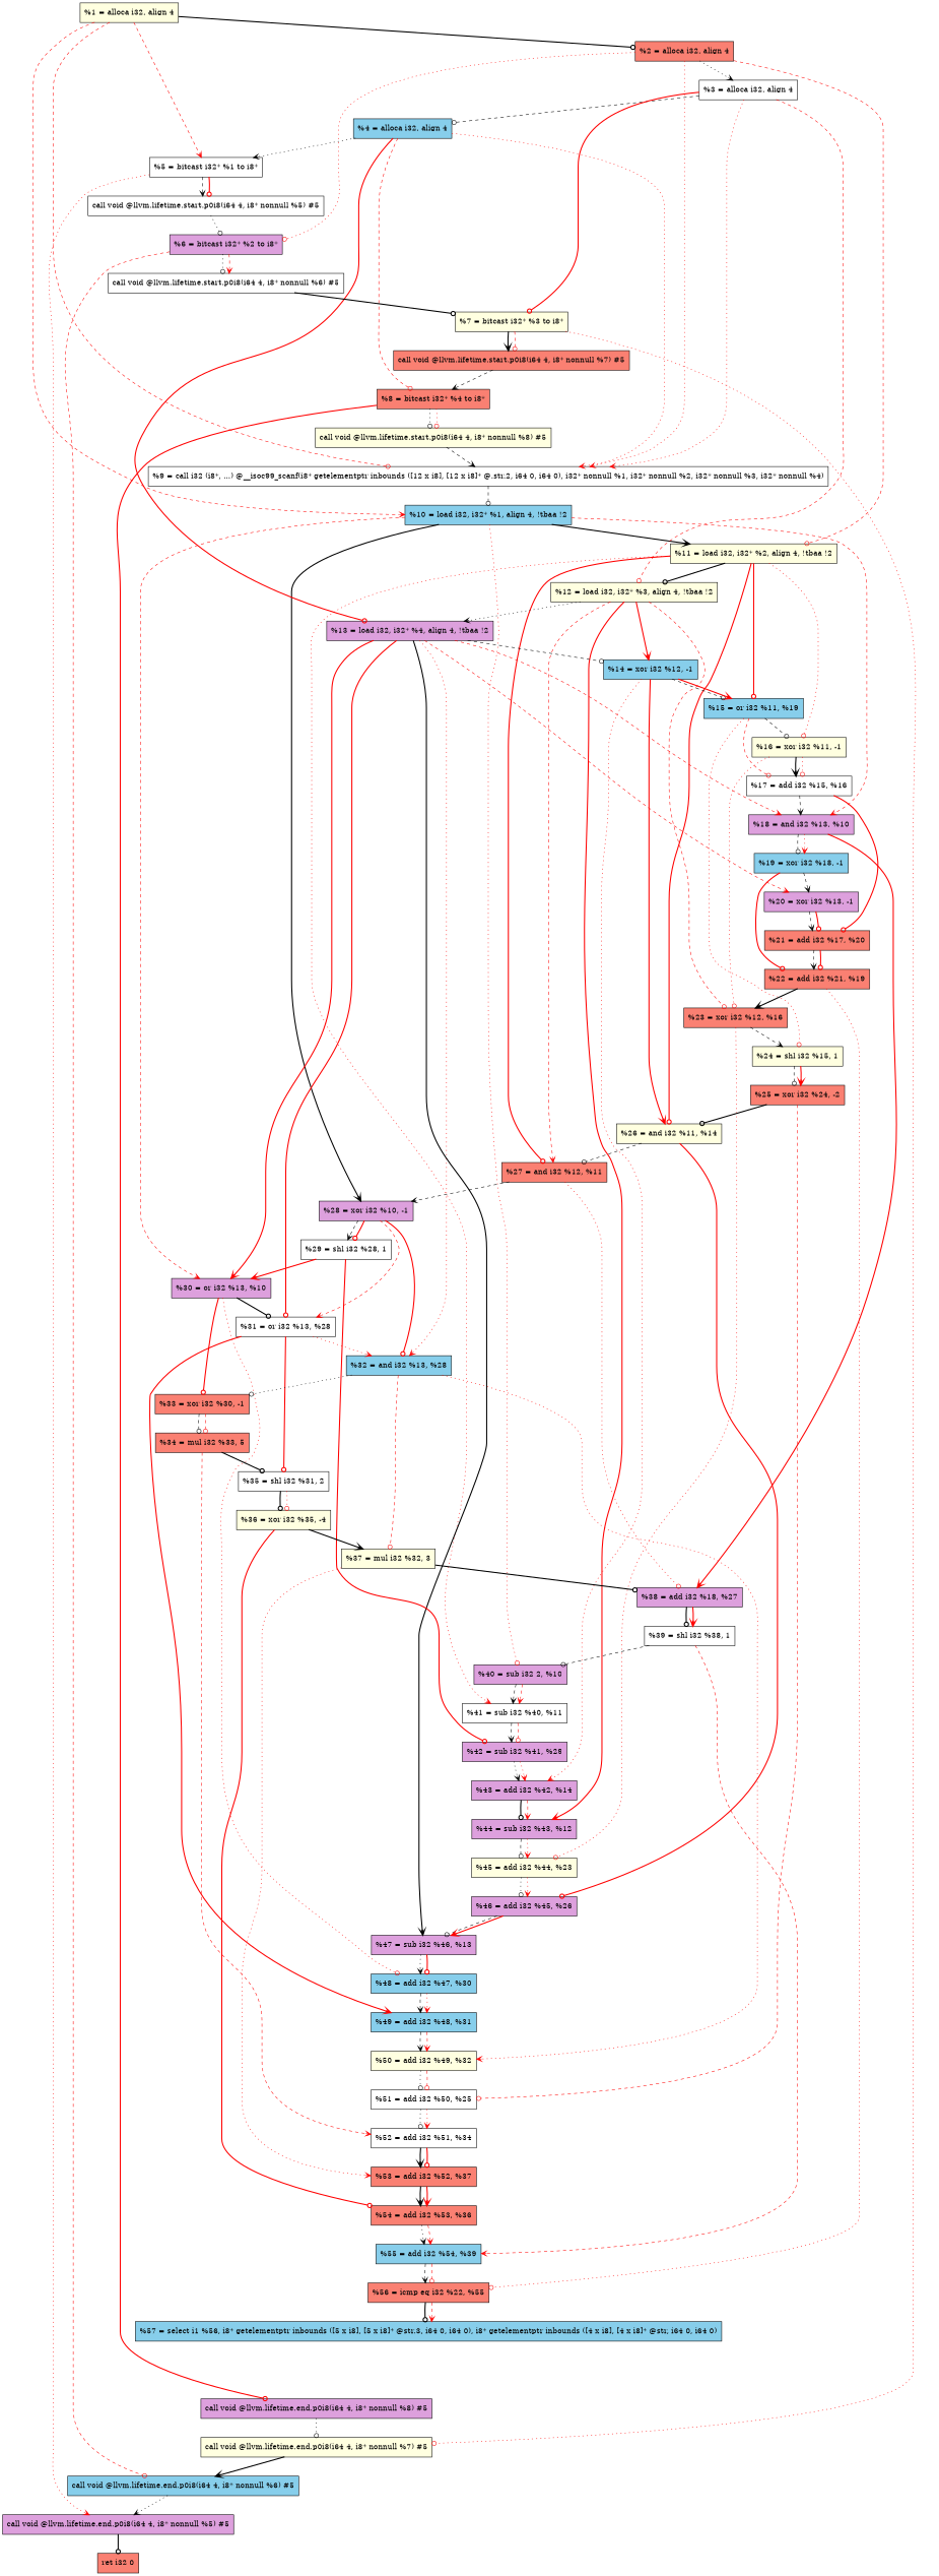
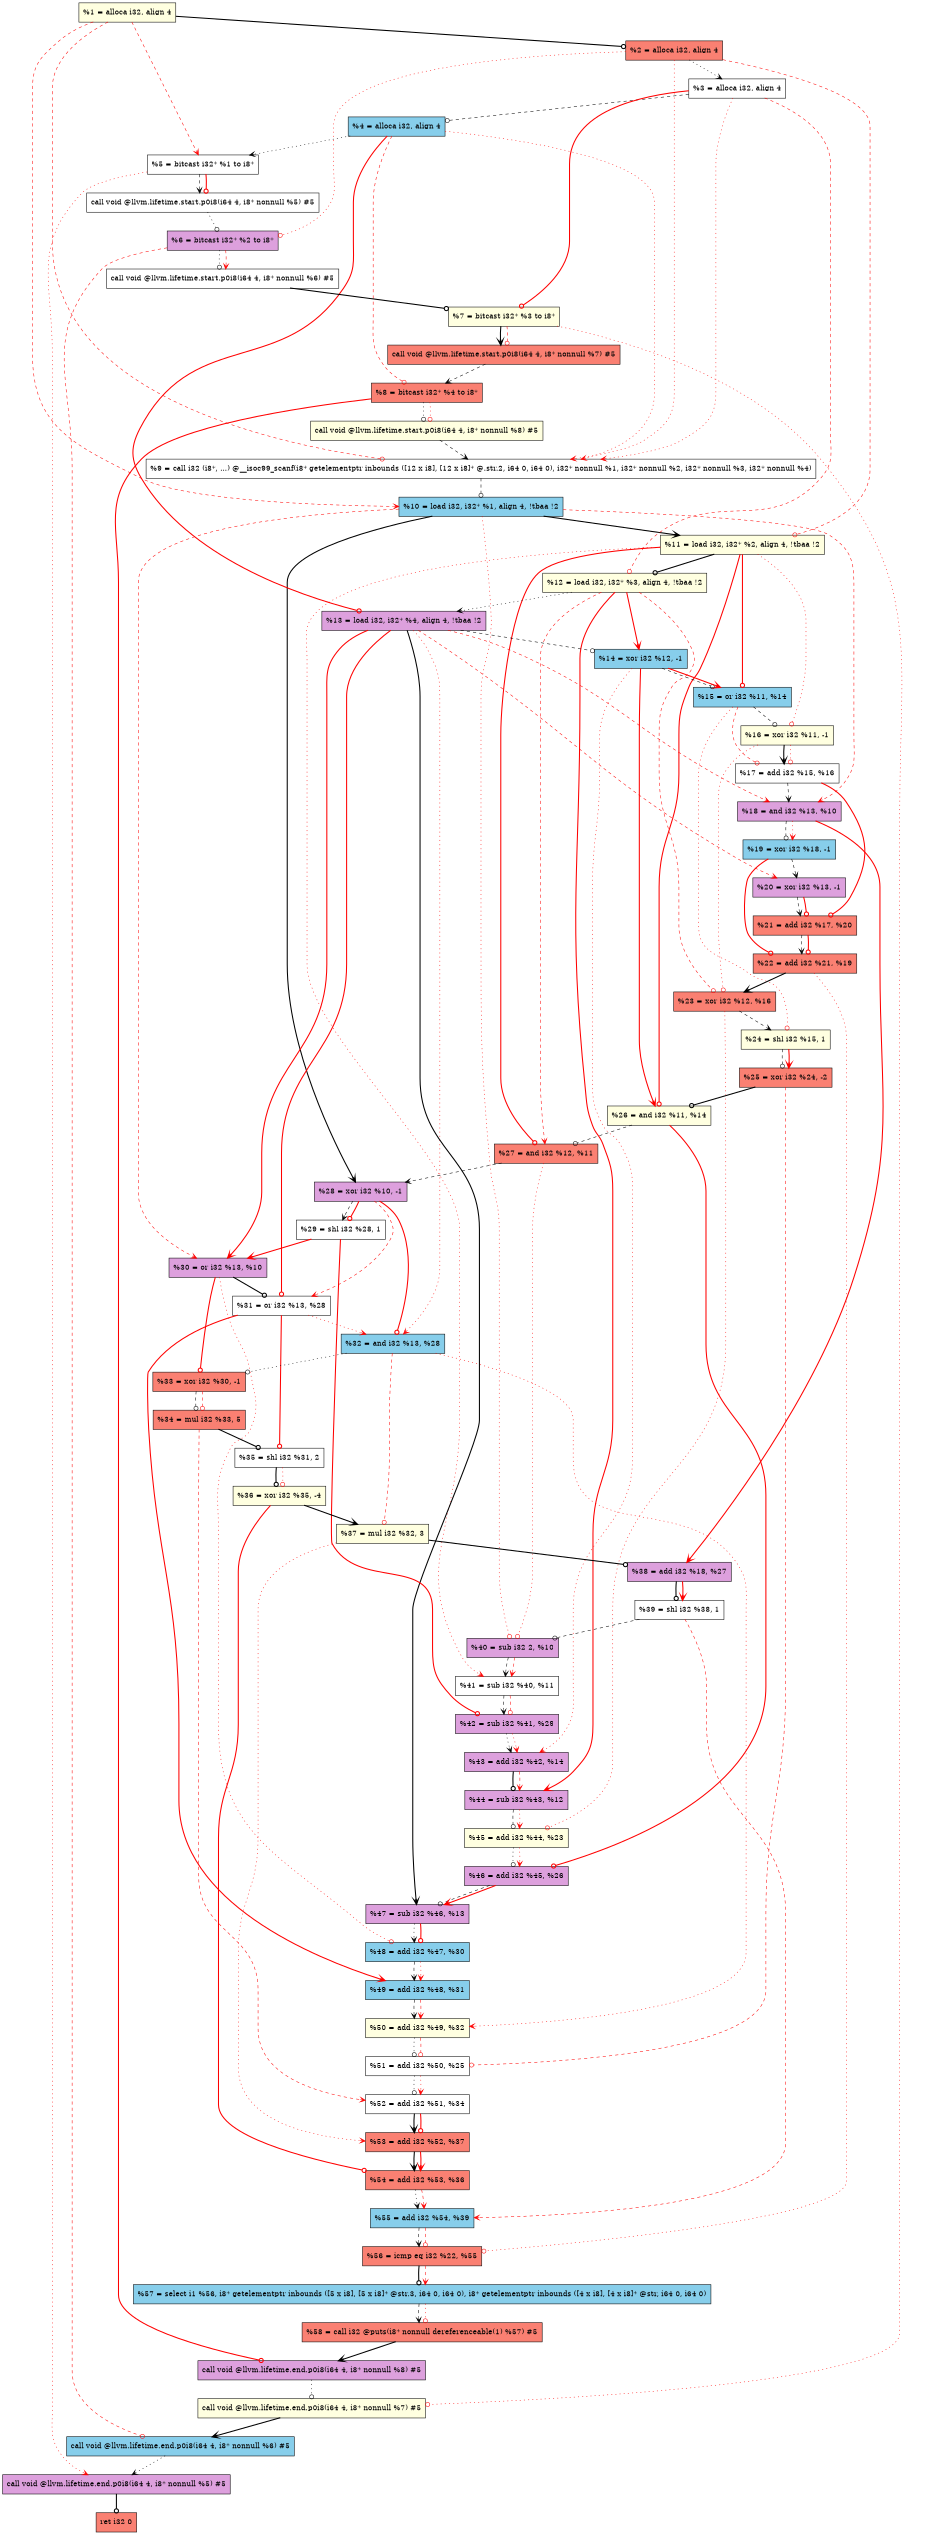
  digraph {
    node [fillcolor=salmon shape=record style=filled]
    edge [arrowhead=odot style=dashed color=red]
    n1 [fillcolor=lightyellow label="  %1 = alloca i32, align 4"]
    n2 [label="  %2 = alloca i32, align 4"]
    n3 [fillcolor=white label="  %5 = bitcast i32* %1 to i8*"]
    n4 [fillcolor=white label="  %9 = call i32 (i8*, ...) @__isoc99_scanf(i8* getelementptr inbounds ([12 x i8], [12 x i8]* @.str.2, i64 0, i64 0), i32* nonnull %1, i32* nonnull %2, i32* nonnull %3, i32* nonnull %4)"]
    n5 [fillcolor=skyblue label="  %10 = load i32, i32* %1, align 4, !tbaa !2"]
    n6 [fillcolor=white label="  %3 = alloca i32, align 4"]
    n7 [fillcolor=plum label="  %6 = bitcast i32* %2 to i8*"]
    n8 [fillcolor=lightyellow label="  %11 = load i32, i32* %2, align 4, !tbaa !2"]
    n9 [fillcolor=white label="  call void @llvm.lifetime.start.p0i8(i64 4, i8* nonnull %5) #5"]
    n10 [fillcolor=plum label="  call void @llvm.lifetime.end.p0i8(i64 4, i8* nonnull %5) #5"]
    n11 [fillcolor=plum label="  %18 = and i32 %13, %10"]
    n12 [fillcolor=plum label="  %28 = xor i32 %10, -1"]
    n13 [fillcolor=plum label="  %30 = or i32 %13, %10"]
    n14 [fillcolor=plum label="  %40 = sub i32 2, %10"]
    n15 [fillcolor=skyblue label="  %4 = alloca i32, align 4"]
    n16 [fillcolor=lightyellow label="  %7 = bitcast i32* %3 to i8*"]
    n17 [fillcolor=lightyellow label="  %12 = load i32, i32* %3, align 4, !tbaa !2"]
    n18 [fillcolor=white label="  call void @llvm.lifetime.start.p0i8(i64 4, i8* nonnull %6) #5"]
    n19 [fillcolor=skyblue label="  call void @llvm.lifetime.end.p0i8(i64 4, i8* nonnull %6) #5"]
-   n20 [fillcolor=skyblue label="%15 = or i32 %11, %19"]
+   n20 [fillcolor=skyblue label="  %15 = or i32 %11, %14"]
    n21 [fillcolor=lightyellow label="  %16 = xor i32 %11, -1"]
    n22 [fillcolor=lightyellow label="  %26 = and i32 %11, %14"]
    n23 [label="  %27 = and i32 %12, %11"]
    n24 [fillcolor=white label="  %41 = sub i32 %40, %11"]
    n25 [label="  %8 = bitcast i32* %4 to i8*"]
    n26 [fillcolor=plum label="  %13 = load i32, i32* %4, align 4, !tbaa !2"]
    n27 [label="  call void @llvm.lifetime.start.p0i8(i64 4, i8* nonnull %7) #5"]
    n28 [fillcolor=lightyellow label="  call void @llvm.lifetime.end.p0i8(i64 4, i8* nonnull %7) #5"]
    n29 [fillcolor=skyblue label="  %14 = xor i32 %12, -1"]
    n30 [label="  %23 = xor i32 %12, %16"]
    n31 [fillcolor=plum label="  %44 = sub i32 %43, %12"]
    n32 [fillcolor=lightyellow label="  call void @llvm.lifetime.start.p0i8(i64 4, i8* nonnull %8) #5"]
    n33 [fillcolor=plum label="  call void @llvm.lifetime.end.p0i8(i64 4, i8* nonnull %8) #5"]
    n34 [fillcolor=plum label="  %20 = xor i32 %13, -1"]
    n35 [fillcolor=white label="  %31 = or i32 %13, %28"]
    n36 [fillcolor=skyblue label="  %32 = and i32 %13, %28"]
    n37 [fillcolor=plum label="  %47 = sub i32 %46, %13"]
    n38 [label="  ret i32 0"]
    n39 [fillcolor=skyblue label="  %19 = xor i32 %18, -1"]
    n40 [fillcolor=plum label="  %38 = add i32 %18, %27"]
    n41 [fillcolor=white label="  %29 = shl i32 %28, 1"]
    n42 [label="  %33 = xor i32 %30, -1"]
    n43 [fillcolor=skyblue label="  %48 = add i32 %47, %30"]
    n44 [fillcolor=white label="  %17 = add i32 %15, %16"]
    n45 [fillcolor=lightyellow label="  %24 = shl i32 %15, 1"]
    n46 [fillcolor=plum label="  %46 = add i32 %45, %26"]
    n47 [fillcolor=plum label="  %42 = sub i32 %41, %29"]
    n48 [fillcolor=plum label="  %43 = add i32 %42, %14"]
    n49 [fillcolor=lightyellow label="  %45 = add i32 %44, %23"]
    n50 [label="  %21 = add i32 %17, %20"]
    n51 [fillcolor=white label="  %35 = shl i32 %31, 2"]
    n52 [fillcolor=skyblue label="  %49 = add i32 %48, %31"]
    n53 [fillcolor=lightyellow label="  %37 = mul i32 %32, 3"]
    n54 [fillcolor=lightyellow label="  %50 = add i32 %49, %32"]
    n55 [label="  %25 = xor i32 %24, -2"]
    n56 [label="  %22 = add i32 %21, %19"]
    n57 [fillcolor=white label="  %39 = shl i32 %38, 1"]
    n58 [label="  %56 = icmp eq i32 %22, %55"]
    n59 [fillcolor=skyblue label="  %57 = select i1 %56, i8* getelementptr inbounds ([5 x i8], [5 x i8]* @str.3, i64 0, i64 0), i8* getelementptr inbounds ([4 x i8], [4 x i8]* @str, i64 0, i64 0)"]
    n60 [fillcolor=white label="  %51 = add i32 %50, %25"]
    n61 [fillcolor=white label="  %52 = add i32 %51, %34"]
    n62 [label="  %34 = mul i32 %33, 5"]
    n63 [fillcolor=lightyellow label="  %36 = xor i32 %35, -4"]
    n64 [label="  %53 = add i32 %52, %37"]
    n65 [label="  %54 = add i32 %53, %36"]
    n66 [fillcolor=skyblue label="  %55 = add i32 %54, %39"]
+   n67 [label="  %58 = call i32 @puts(i8* nonnull dereferenceable(1) %57) #5"]
    n1 -> n2 [style=bold color=""]
    n1 -> n3 [arrowhead=vee]
    n1 -> n4
    n1 -> n5 [arrowhead=vee]
    n2 -> n4 [arrowhead=vee style=dotted]
    n2 -> n6 [arrowhead=vee style=dotted color=""]
    n2 -> n7 [style=dotted]
    n2 -> n8
    n3 -> n9 [arrowhead=vee color=""]
    n3 -> n9 [style=bold]
    n3 -> n10 [arrowhead=vee style=dotted]
    n4 -> n5 [color=""]
    n5 -> n8 [arrowhead=vee style=bold color=""]
    n5 -> n11 [arrowhead=vee]
    n5 -> n12 [arrowhead=vee color=black style=bold]
    n5 -> n13 [arrowhead=vee]
    n5 -> n14 [style=dotted]
    n6 -> n4 [arrowhead=vee style=dotted]
    n6 -> n15 [color=""]
    n6 -> n16 [style=bold]
    n6 -> n17
    n7 -> n18 [style=dotted color=""]
    n7 -> n18 [arrowhead=vee]
    n7 -> n19
    n8 -> n17 [style=bold color=""]
    n8 -> n20 [style=bold]
    n8 -> n21 [style=dotted]
    n8 -> n22 [style=bold]
    n8 -> n23 [style=bold]
    n8 -> n24 [arrowhead=vee style=dotted]
    n9 -> n7 [style=dotted color=""]
    n10 -> n38 [style=bold color=""]
    n11 -> n39 [color=""]
    n11 -> n39 [arrowhead=vee style=dotted]
    n11 -> n40 [arrowhead=vee style=bold]
    n12 -> n35 [arrowhead=vee]
    n12 -> n36 [style=bold]
    n12 -> n41 [arrowhead=vee color=""]
    n12 -> n41 [style=bold]
    n13 -> n35 [style=bold color=""]
    n13 -> n42 [style=bold]
    n13 -> n43 [style=dotted]
    n14 -> n24 [arrowhead=vee color=""]
    n14 -> n24 [arrowhead=vee]
    n15 -> n3 [arrowhead=vee style=dotted color=""]
    n15 -> n4 [arrowhead=vee style=dotted]
    n15 -> n25
    n15 -> n26 [style=bold]
    n16 -> n27 [arrowhead=vee style=bold color=""]
    n16 -> n27
    n16 -> n28 [style=dotted]
    n17 -> n23 [arrowhead=vee]
    n17 -> n26 [arrowhead=vee style=dotted color=""]
    n17 -> n29 [arrowhead=vee style=bold]
    n17 -> n30
    n17 -> n31 [arrowhead=vee style=bold]
    n18 -> n16 [style=bold color=""]
    n19 -> n10 [arrowhead=vee style=dotted color=""]
    n20 -> n21 [color=""]
    n20 -> n44
    n20 -> n45 [style=dotted]
    n21 -> n30 [style=dotted]
    n21 -> n44 [arrowhead=vee style=bold color=""]
    n21 -> n44 [style=dotted]
    n22 -> n23 [color=""]
    n22 -> n46 [style=bold]
    n23 -> n12 [arrowhead=vee color=""]
-   n23 -> n40 [style=dotted]
+   n23 -> n14 [style=dotted]
    n24 -> n47 [arrowhead=vee color=""]
    n24 -> n47
    n25 -> n32 [style=dotted color=""]
    n25 -> n32 [style=dotted]
    n25 -> n33 [style=bold]
    n26 -> n11 [arrowhead=vee]
    n26 -> n13 [arrowhead=vee style=bold]
    n26 -> n29 [color=""]
    n26 -> n34 [arrowhead=vee]
    n26 -> n35 [style=bold]
    n26 -> n36 [arrowhead=vee style=dotted]
    n26 -> n37 [arrowhead=vee color=black style=bold]
    n27 -> n25 [arrowhead=vee color=""]
    n28 -> n19 [arrowhead=vee style=bold color=""]
    n29 -> n20 [color=""]
    n29 -> n20 [arrowhead=vee style=bold]
    n29 -> n22 [arrowhead=vee style=bold]
    n29 -> n48 [arrowhead=vee style=dotted]
    n30 -> n45 [arrowhead=vee color=""]
    n30 -> n49 [style=dotted]
    n31 -> n49 [color=""]
    n31 -> n49 [arrowhead=vee style=dotted]
    n32 -> n4 [arrowhead=vee color=""]
    n33 -> n28 [style=dotted color=""]
    n34 -> n50 [arrowhead=vee color=""]
    n34 -> n50 [style=bold]
    n35 -> n36 [arrowhead=vee style=dotted]
    n35 -> n51 [style=bold]
    n35 -> n52 [arrowhead=vee style=bold]
    n36 -> n42 [style=dotted color=""]
    n36 -> n53
    n36 -> n54 [arrowhead=vee style=dotted]
    n37 -> n43 [arrowhead=vee style=dotted color=""]
    n37 -> n43 [style=bold]
    n39 -> n34 [arrowhead=vee color=""]
    n39 -> n56 [style=bold]
    n40 -> n57 [style=bold color=""]
    n40 -> n57 [arrowhead=vee style=bold]
    n41 -> n13 [arrowhead=vee style=bold]
    n41 -> n47 [style=bold]
    n42 -> n62 [color=""]
    n42 -> n62
    n43 -> n52 [arrowhead=vee color=""]
    n43 -> n52 [arrowhead=vee style=dotted]
    n44 -> n11 [arrowhead=vee color=""]
    n44 -> n50 [style=bold]
    n45 -> n55 [color=""]
    n45 -> n55 [arrowhead=vee style=bold]
    n46 -> n37 [color=""]
    n46 -> n37 [arrowhead=vee style=bold]
    n47 -> n48 [arrowhead=vee style=dotted color=""]
    n47 -> n48 [arrowhead=vee style=dotted]
    n48 -> n31 [style=bold color=""]
    n48 -> n31 [arrowhead=vee]
    n49 -> n46 [style=dotted color=""]
    n49 -> n46 [arrowhead=vee style=dotted]
    n50 -> n56 [arrowhead=vee color=""]
    n50 -> n56 [style=bold]
    n51 -> n63 [style=bold color=""]
    n51 -> n63 [style=dotted]
    n52 -> n54 [arrowhead=vee color=""]
    n52 -> n54 [arrowhead=vee]
    n53 -> n40 [style=bold color=""]
    n53 -> n64 [arrowhead=vee style=dotted]
    n54 -> n60 [style=dotted color=""]
    n54 -> n60
    n55 -> n22 [style=bold color=""]
    n55 -> n60
    n56 -> n30 [arrowhead=vee style=bold color=""]
    n56 -> n58 [style=dotted]
    n57 -> n14 [color=""]
    n57 -> n66 [arrowhead=vee]
    n58 -> n59 [style=bold color=""]
    n58 -> n59 [arrowhead=vee]
+   n59 -> n67 [arrowhead=vee color=""]
+   n59 -> n67 [style=dotted]
    n60 -> n61 [style=dotted color=""]
    n60 -> n61 [arrowhead=vee style=dotted]
    n61 -> n64 [arrowhead=vee style=bold color=""]
    n61 -> n64 [style=bold]
    n62 -> n51 [style=bold color=""]
    n62 -> n61 [arrowhead=vee]
    n63 -> n53 [arrowhead=vee style=bold color=""]
    n63 -> n65 [style=bold]
    n64 -> n65 [arrowhead=vee style=bold color=""]
    n64 -> n65 [arrowhead=vee style=bold]
    n65 -> n66 [arrowhead=vee style=dotted color=""]
    n65 -> n66 [arrowhead=vee]
    n66 -> n58 [arrowhead=vee color=""]
    n66 -> n58
+   n67 -> n33 [arrowhead=vee style=bold color=""]
  }
